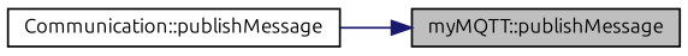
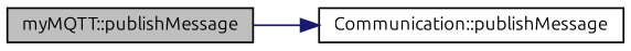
  digraph {
    rankdir=RL
    fontname=Ubuntu
    node [color=black fontname=Ubuntu fontsize=10 shape=record style=filled]
    n1 [fillcolor=grey75 fontcolor=black height=0.2 label="myMQTT::publishMessage" width=0.4]
    n2 [fillcolor=white height=0.2 label="Communication::publishMessage" width=0.4]
-   n1 -> n2 [color=midnightblue dir=back fontname=Ubuntu fontsize=10 labelfontname=Helvetica labelfontsize=10 style=solid]
+   n2 -> n1 [color=midnightblue dir=back fontname=Ubuntu fontsize=10 labelfontname=Helvetica labelfontsize=10 style=solid]
  }
